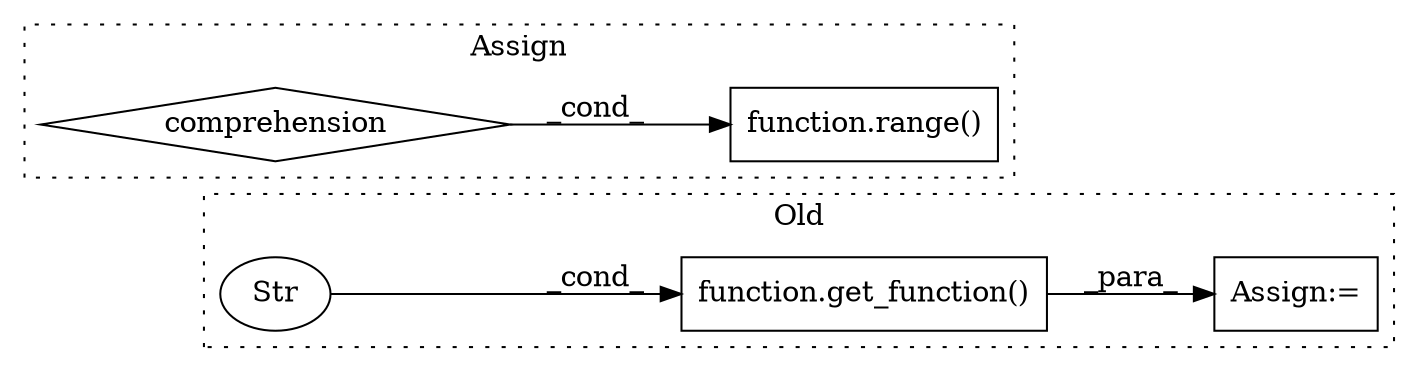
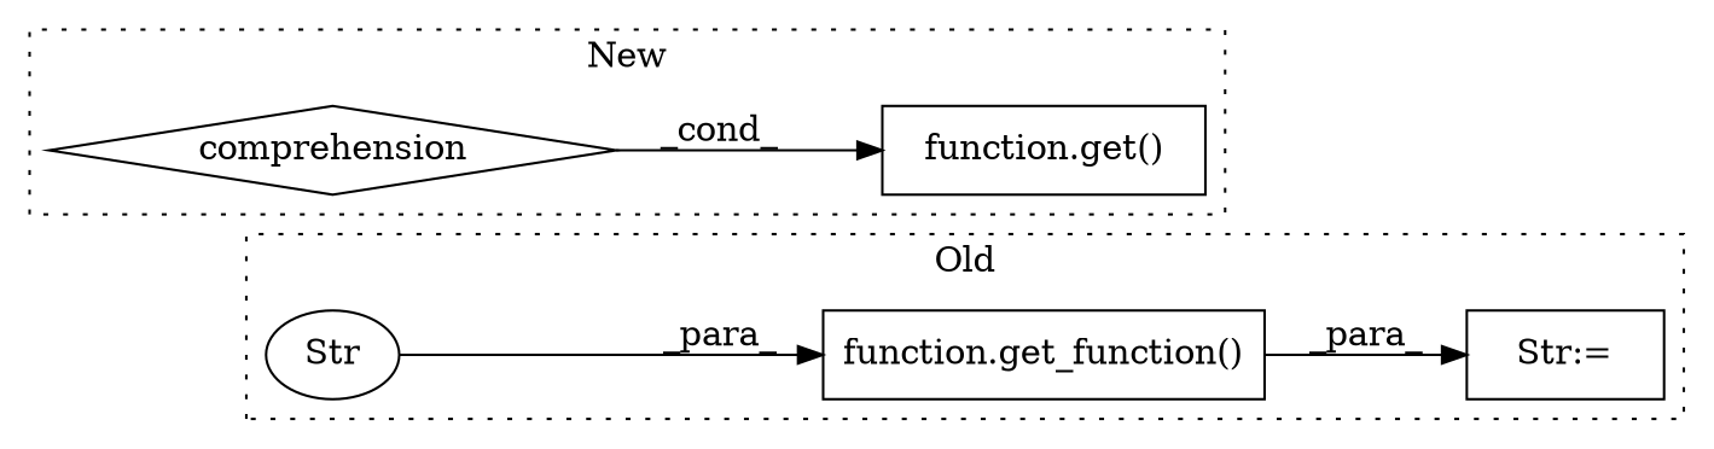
  digraph {
    rankdir=LR
    node [a=75 l=3 shape=box]
    n1 [l="10,127" label="function.get_function()" s="3339,3391"]
    n2 [a=66 l=21 label=Str s=3354 shape=ellipse]
-   n3 [a=68 label="Assign:=" s=3336]
-   n4 [l="6,1" label="function.range()" s="4425,4440"]
+   n3 [a=68 label="Str:=" s=3336]
+   n4 [l="6,1" label="function.get()" s="4425,4440"]
    n5 [a=45 label=comprehension s=4416 shape=diamond]
    subgraph cluster_1 {
      label=Old
      style=dotted
      n1
      n2
      n3
    }
    subgraph cluster_2 {
-     label=Assign
+     label=New
      style=dotted
      n4
      n5
    }
    n1 -> n3 [label=_para_]
-   n2 -> n1 [label=_cond_]
+   n2 -> n1 [label=_para_]
    n5 -> n4 [label=_cond_]
  }
